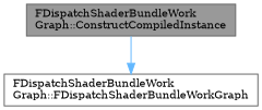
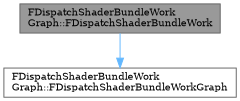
  digraph {
    rankdir=TB
    fontname="DejaVu Serif"
    node [fontname="DejaVu Serif" fontsize=10 shape=box style=filled]
-   n1 [color=gray40 fillcolor=grey60 fontcolor=black height=0.2 label="FDispatchShaderBundleWork\lGraph::ConstructCompiledInstance" width=0.4]
+   n1 [color=gray40 fillcolor=grey60 fontcolor=black height=0.2 label="FDispatchShaderBundleWork\lGraph::FDispatchShaderBundleWork" width=0.4]
    n2 [color=grey40 fillcolor=white height=0.2 label="FDispatchShaderBundleWork\lGraph::FDispatchShaderBundleWorkGraph" width=0.4]
    n1 -> n2 [color=steelblue1 fontname="DejaVu Serif" fontsize=10 labelfontname=Helvetica labelfontsize=10 style=solid]
  }
